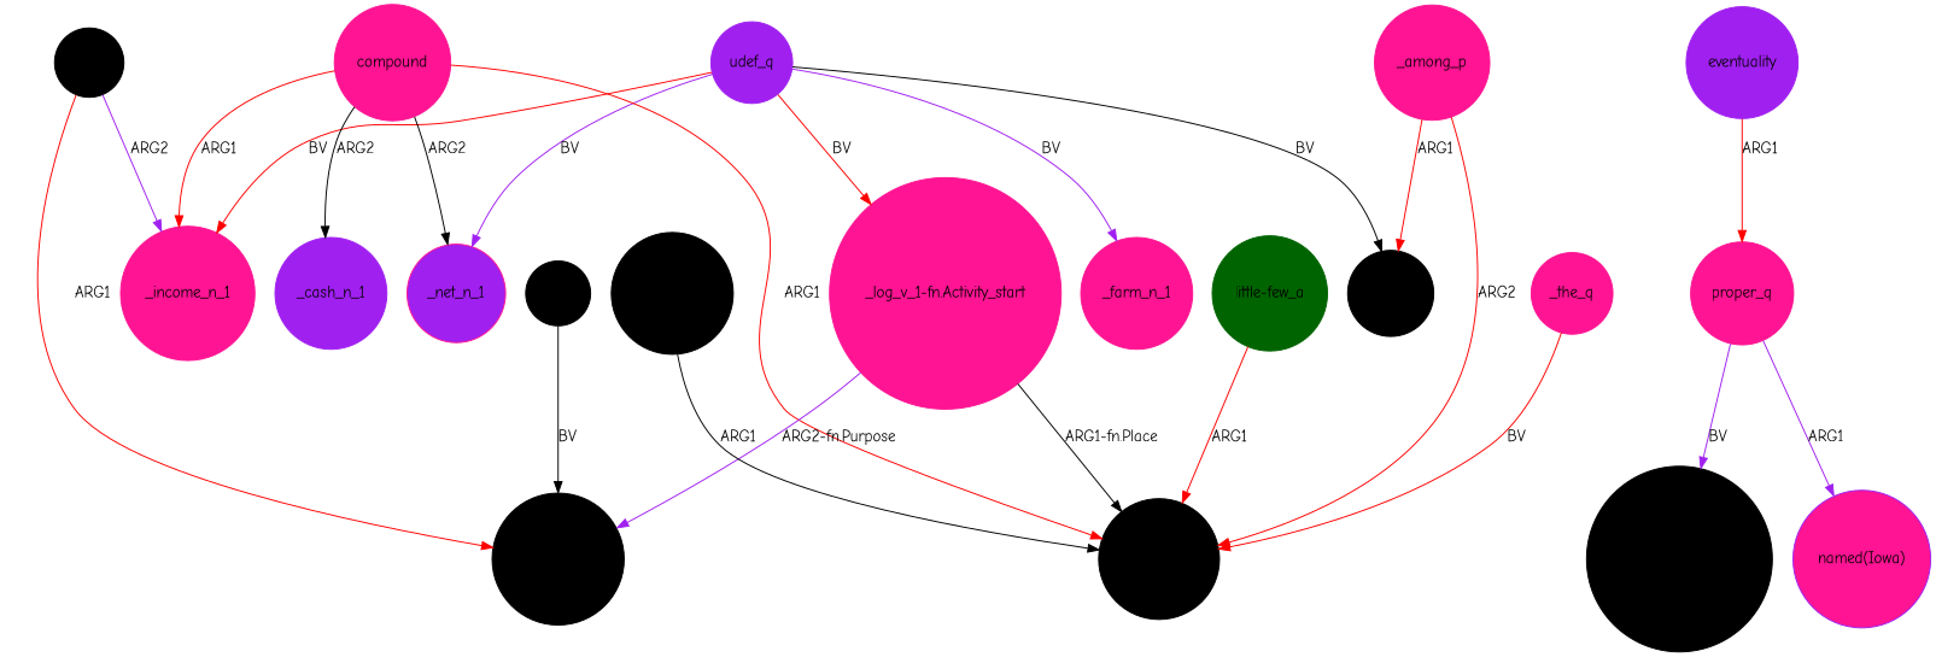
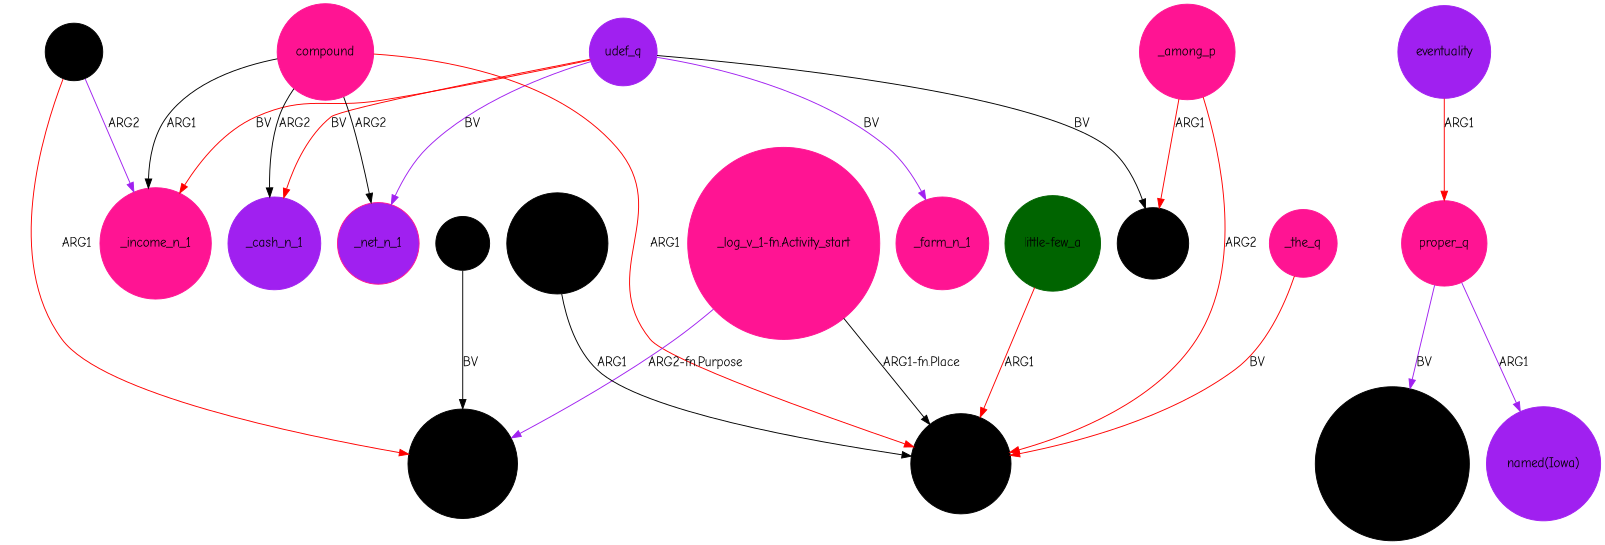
  digraph {
    fontname="Comic Neue"
    node [color=deeppink fontname="Comic Neue" shape=circle style=filled]
    edge [color=red fontname="Comic Neue"]
    udef_q [color=purple]
    _cash_n_1 [color=purple]
    _net_n_1 [fillcolor=purple]
    _farm_n_1
    _income_n_1
    _and_c [color=black]
    compound
    _state_n_of [color=black]
    _the_q
    "_log_v_1-fn.Activity_start"
    _decline_n_1 [color=black]
    _in_p [color=black]
    _a_q [color=black]
    _major_a_1 [color=black]
    _among_p
    eventuality [color=purple]
    proper_q
    "little-few_a" [color=darkgreen]
    "named(Minnesota)" [color=black]
-   "named(Iowa)" [color=purple fillcolor=deeppink]
-   udef_q -> "_log_v_1-fn.Activity_start" [label=BV]
+   "named(Iowa)" [color=purple]
+   udef_q -> _cash_n_1 [label=BV]
    udef_q -> _net_n_1 [color=purple label=BV]
    udef_q -> _farm_n_1 [color=purple label=BV]
    udef_q -> _income_n_1 [label=BV]
    udef_q -> _and_c [color=black label=BV]
    compound -> _cash_n_1 [color=black label=ARG2]
    compound -> _net_n_1 [color=black label=ARG2]
-   compound -> _income_n_1 [label=ARG1]
+   compound -> _income_n_1 [color=black label=ARG1]
    compound -> _state_n_of [label=ARG1]
    _the_q -> _state_n_of [label=BV]
    "_log_v_1-fn.Activity_start" -> _state_n_of [color=black label="ARG1-fn.Place"]
    "_log_v_1-fn.Activity_start" -> _decline_n_1 [color=purple label="ARG2-fn.Purpose"]
    _in_p -> _income_n_1 [color=purple label=ARG2]
    _in_p -> _decline_n_1 [label=ARG1]
    _a_q -> _decline_n_1 [color=black label=BV]
    _major_a_1 -> _state_n_of [color=black label=ARG1]
    _among_p -> _and_c [label=ARG1]
    _among_p -> _state_n_of [label=ARG2]
    eventuality -> proper_q [label=ARG1]
    proper_q -> "named(Minnesota)" [color=purple label=BV]
    proper_q -> "named(Iowa)" [color=purple label=ARG1]
    "little-few_a" -> _state_n_of [label=ARG1]
  }
